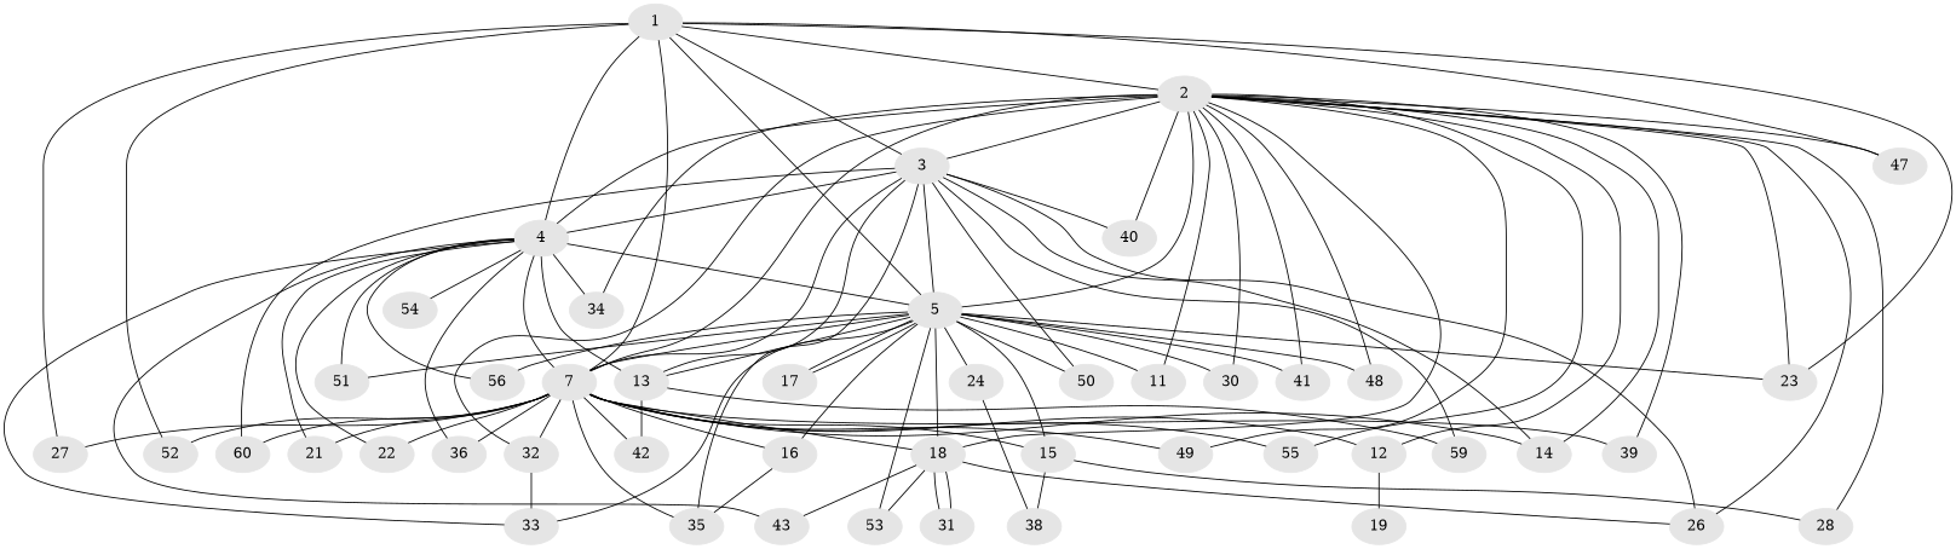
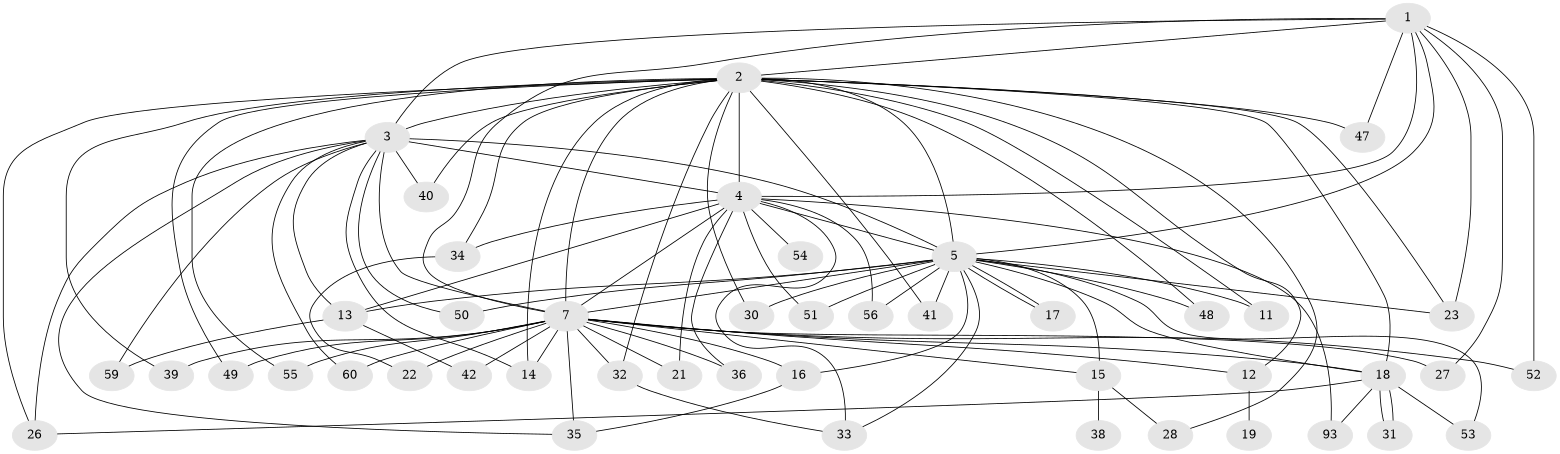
  graph {
    node [color=gray90 style=filled]
    1 [super="+46"]
    2 [super="+6"]
    3 [super="+20"]
    4 [super="+8"]
    5 [super="+9"]
    7 [super="+10"]
    23
    27
    47 [super="+57"]
    52
    11
    12
    14 [super="+44"]
    18 [super="+25"]
    26 [super="+45"]
    28
    30
    32
    34
    39
    40
    41
    48
    49
    55
    13 [super="+29"]
    35 [super="+50"]
    n28 [label=50]
    59
    60
    21
    22
    33 [super="+37"]
    36
-   43
+   43 [label=93]
    51
    54
    56
    15
    16
    17
-   24
    53
    42
    19
    31
    38
    1 -- 2 [weight=2]
    1 -- 3
    1 -- 4 [weight=2]
    1 -- 5 [weight=2]
    1 -- 7 [weight=2]
    1 -- 23
    1 -- 27
    1 -- 47
    1 -- 52
    2 -- 3 [weight=2]
    2 -- 4 [weight=4]
    2 -- 5 [weight=4]
    2 -- 7 [weight=4]
    2 -- 23
    2 -- 47
    2 -- 11
    2 -- 12
    2 -- 14
    2 -- 18
    2 -- 26
    2 -- 28
    2 -- 30
    2 -- 32
    2 -- 34
    2 -- 39
    2 -- 40
    2 -- 41
    2 -- 48
    2 -- 49
    2 -- 55
    3 -- 4 [weight=2]
    3 -- 5 [weight=3]
    3 -- 7 [weight=2]
    3 -- 14
    3 -- 26
    3 -- 40
    3 -- 13
    3 -- 35
    3 -- n28
    3 -- 59
    3 -- 60
    4 -- 5 [weight=4]
    4 -- 7 [weight=4]
    4 -- 34
    4 -- 13
    4 -- 21
-   4 -- 22
+   34 -- 22
    4 -- 33
    4 -- 36
    4 -- 43
    4 -- 51
    4 -- 54
    4 -- 56
    5 -- 7 [weight=4]
    5 -- 23
    5 -- 11
    5 -- 18
    5 -- 30
    5 -- 41
    5 -- 48
    5 -- 13
    5 -- n28
    5 -- 33
    5 -- 51
    5 -- 56
    5 -- 15
    5 -- 16
    5 -- 17
    5 -- 17
-   5 -- 24 [weight=2]
    5 -- 53
    7 -- 27
    7 -- 52
    7 -- 12
    7 -- 14
    7 -- 18
    7 -- 32
    7 -- 39
    7 -- 49
    7 -- 55
    7 -- 35
    7 -- 60
    7 -- 21
    7 -- 22
    7 -- 36
    7 -- 15
    7 -- 16
    7 -- 42
    12 -- 19
    18 -- 26
    18 -- 43
    18 -- 53
    18 -- 31
    18 -- 31
    32 -- 33
    13 -- 59
    13 -- 42
    15 -- 28
    15 -- 38
    16 -- 35
-   24 -- 38
  }
